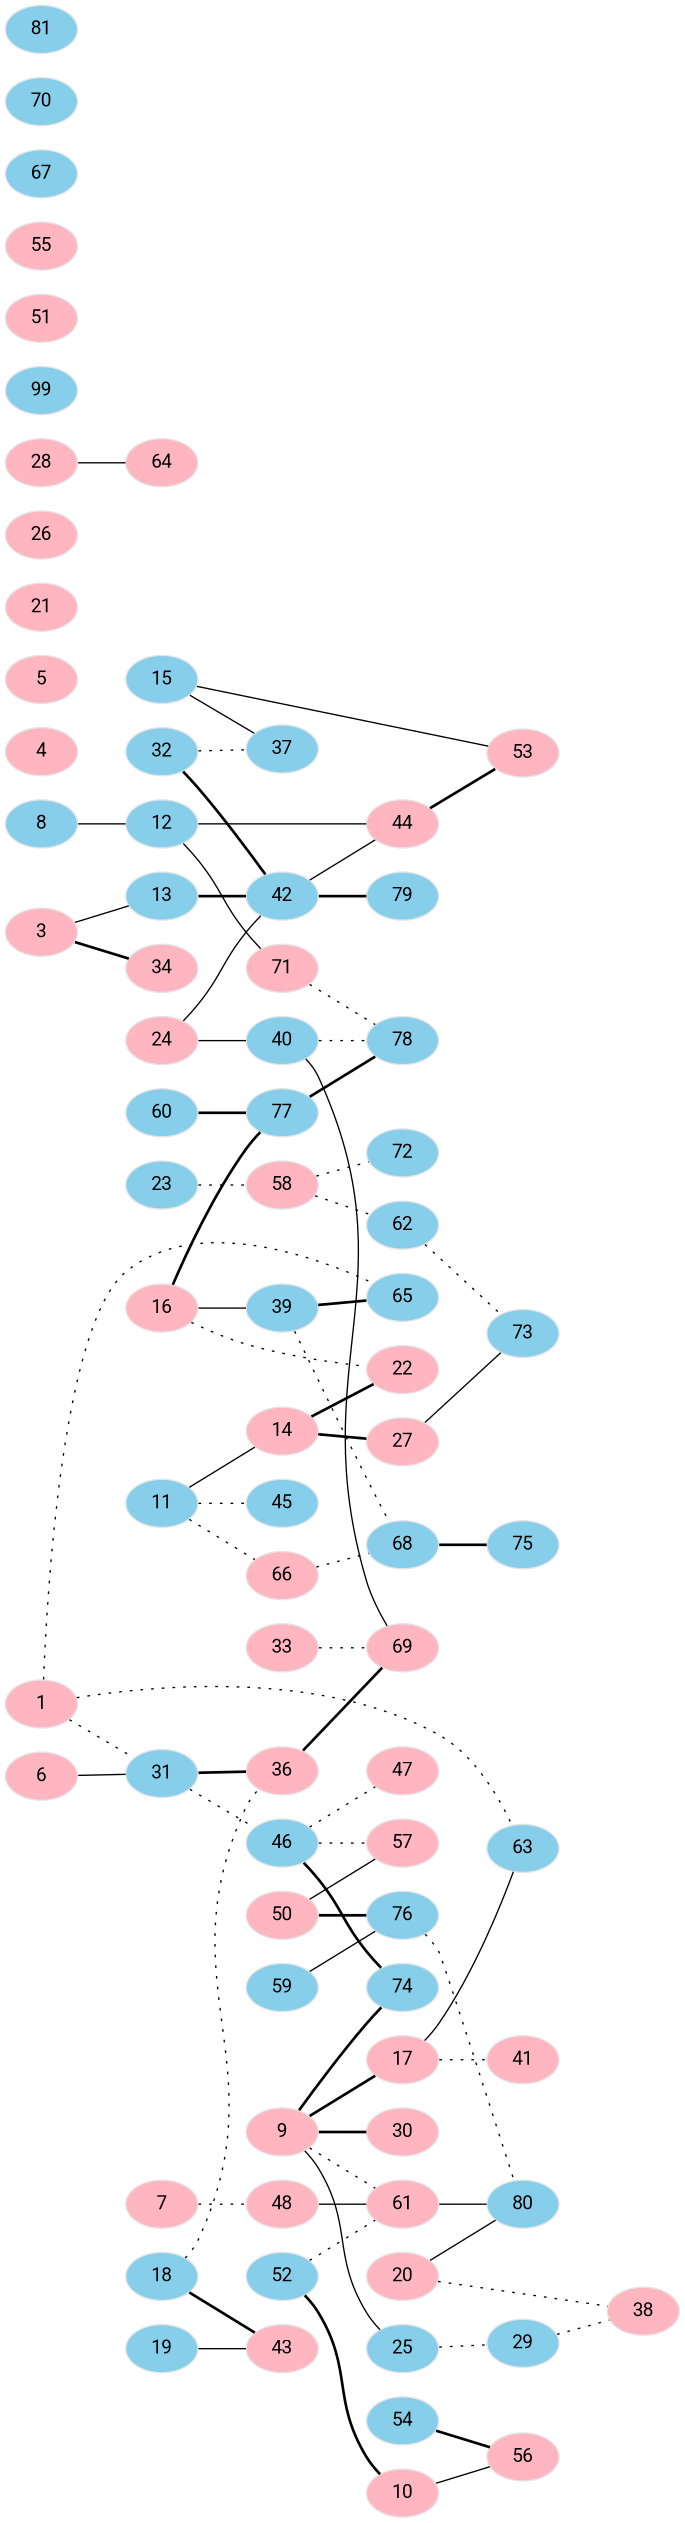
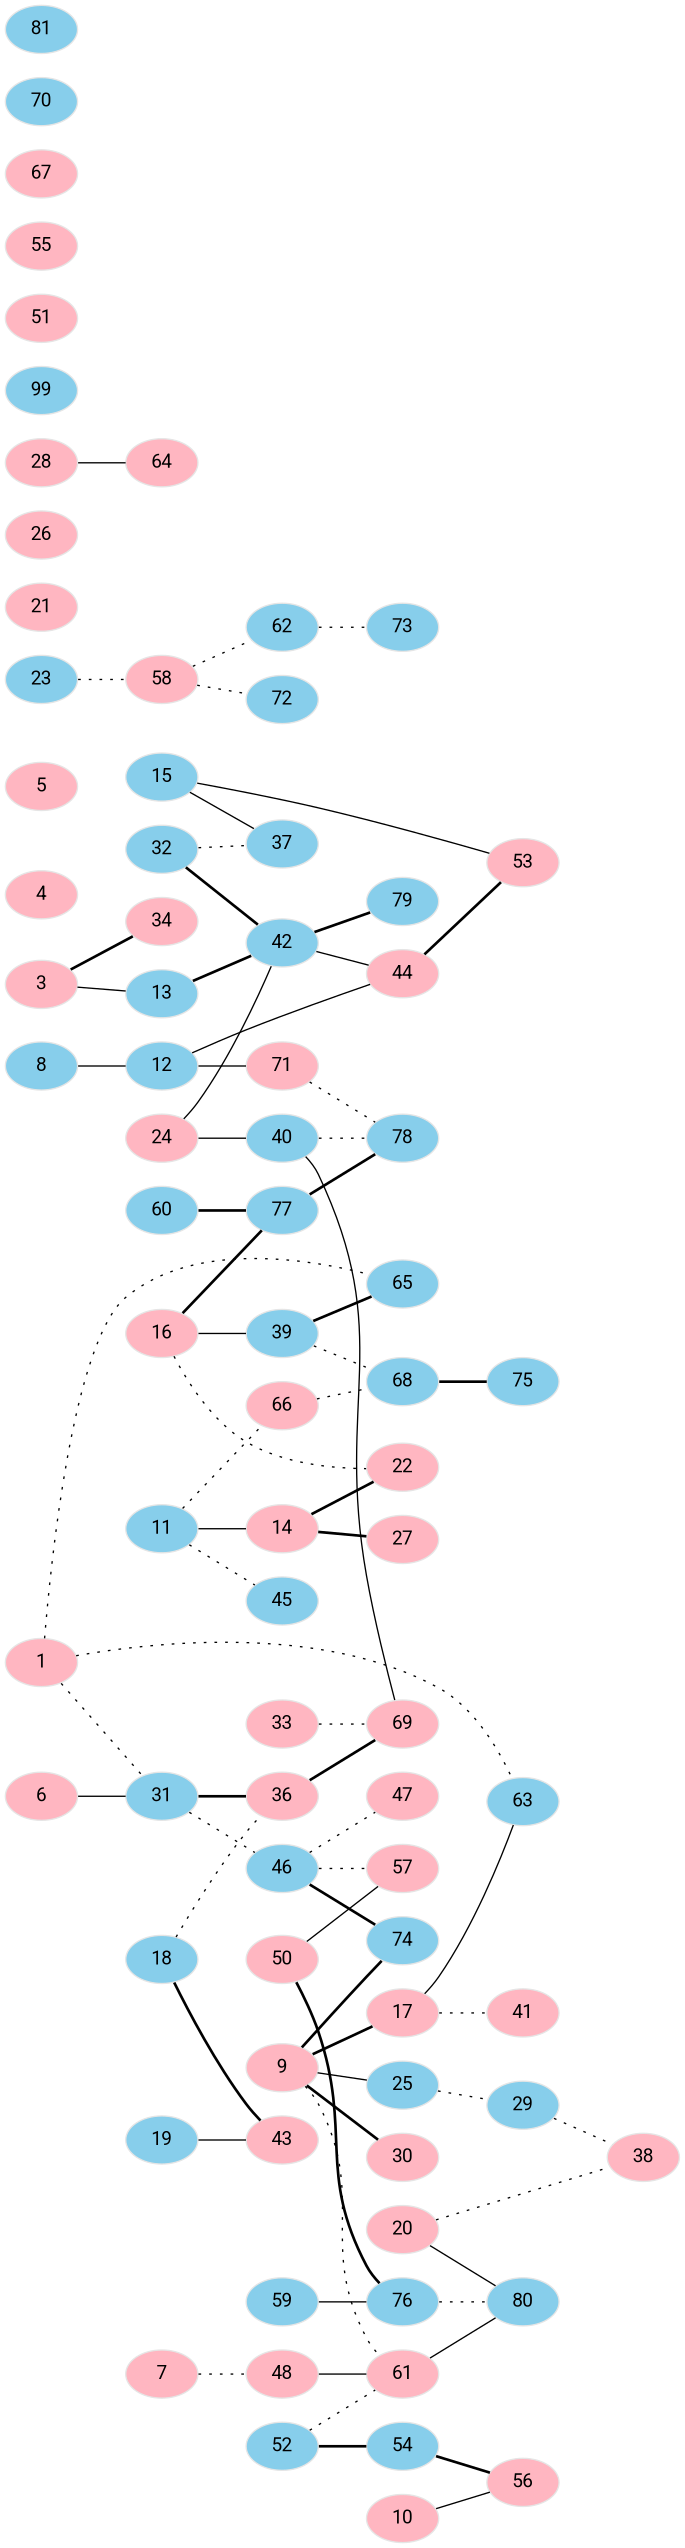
  graph {
    fontname=Roboto
    rankdir=LR
    node [color=gray90 fillcolor=lightpink fontname=Roboto style=filled]
    edge [fontname=Roboto style=dotted]
    31 [fillcolor=skyblue]
    1
    63 [fillcolor=skyblue]
    65 [fillcolor=skyblue]
    36
    46 [fillcolor=skyblue]
    14
    22
    27
    42 [fillcolor=skyblue]
    24
    40 [fillcolor=skyblue]
    13 [fillcolor=skyblue]
    3
    34
    4
    5
    6
    7
    48
    61
    8 [fillcolor=skyblue]
    12 [fillcolor=skyblue]
    44
    71
    9
    17
    25 [fillcolor=skyblue]
    30
    74 [fillcolor=skyblue]
    41
    29 [fillcolor=skyblue]
    80 [fillcolor=skyblue]
    10
    56
    11 [fillcolor=skyblue]
    45 [fillcolor=skyblue]
    66
    68 [fillcolor=skyblue]
    53
    78 [fillcolor=skyblue]
    79 [fillcolor=skyblue]
    73 [fillcolor=skyblue]
    15 [fillcolor=skyblue]
    37 [fillcolor=skyblue]
    16
    39 [fillcolor=skyblue]
    77 [fillcolor=skyblue]
    18 [fillcolor=skyblue]
    43
    69
    19 [fillcolor=skyblue]
    20
    38
    21
    23 [fillcolor=skyblue]
    58
    62 [fillcolor=skyblue]
    72 [fillcolor=skyblue]
    26
    28
    64
    47
    57
    32 [fillcolor=skyblue]
    33
    75 [fillcolor=skyblue]
    n68 [fillcolor=skyblue label=99]
    50
    76 [fillcolor=skyblue]
    51
    52 [fillcolor=skyblue]
    54 [fillcolor=skyblue]
    55
    59 [fillcolor=skyblue]
    60 [fillcolor=skyblue]
-   67 [fillcolor=skyblue]
+   67
    70 [fillcolor=skyblue]
    81 [fillcolor=skyblue]
    31 -- 36 [style=bold]
    31 -- 46
    1 -- 31
    1 -- 63
    1 -- 65
    36 -- 69 [style=bold]
    46 -- 74 [style=bold]
    46 -- 47
    46 -- 57
    14 -- 22 [style=bold]
    14 -- 27 [style=bold]
-   27 -- 73 [style=solid]
    42 -- 44 [style=solid]
    42 -- 79 [style=bold]
    24 -- 42 [style=solid]
    24 -- 40 [style=solid]
    40 -- 78
    40 -- 69 [style=solid]
    13 -- 42 [style=bold]
    3 -- 13 [style=solid]
    3 -- 34 [style=bold]
    6 -- 31 [style=solid]
    7 -- 48
    48 -- 61 [style=solid]
    61 -- 80 [style=solid]
    8 -- 12 [style=solid]
    12 -- 44 [style=solid]
    12 -- 71 [style=solid]
    44 -- 53 [style=bold]
    71 -- 78
    9 -- 61
    9 -- 17 [style=bold]
    9 -- 25 [style=solid]
    9 -- 30 [style=bold]
    9 -- 74 [style=bold]
    17 -- 63 [style=solid]
    17 -- 41
    25 -- 29
    29 -- 38
    10 -- 56 [style=solid]
    11 -- 14 [style=solid]
    11 -- 45
    11 -- 66
    66 -- 68
    68 -- 75 [style=bold]
    15 -- 53 [style=solid]
    15 -- 37 [style=solid]
    16 -- 22
    16 -- 39 [style=solid]
    16 -- 77 [style=bold]
    39 -- 65 [style=bold]
    39 -- 68
    77 -- 78 [style=bold]
    18 -- 36
    18 -- 43 [style=bold]
    19 -- 43 [style=solid]
    20 -- 80 [style=solid]
    20 -- 38
    23 -- 58
    58 -- 62
    58 -- 72
    62 -- 73
    28 -- 64 [style=solid]
    32 -- 42 [style=bold]
    32 -- 37
    33 -- 69
    50 -- 57 [style=solid]
    50 -- 76 [style=bold]
    76 -- 80
    52 -- 61
-   52 -- 10 [style=bold]
+   52 -- 54 [style=bold]
    54 -- 56 [style=bold]
    59 -- 76 [style=solid]
    60 -- 77 [style=bold]
  }
